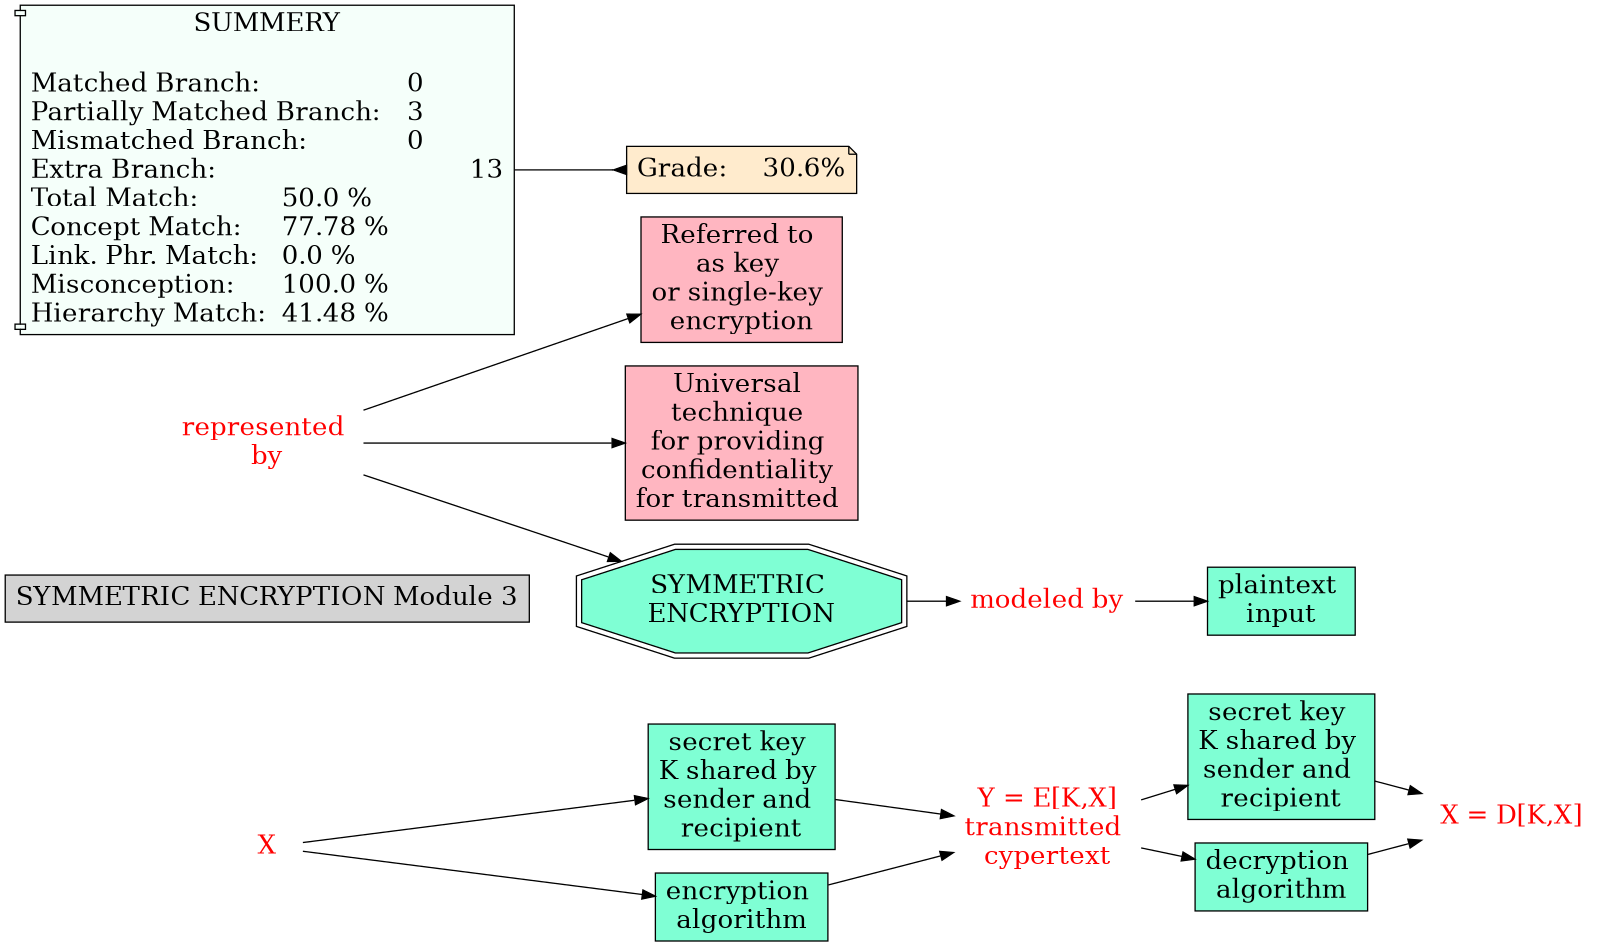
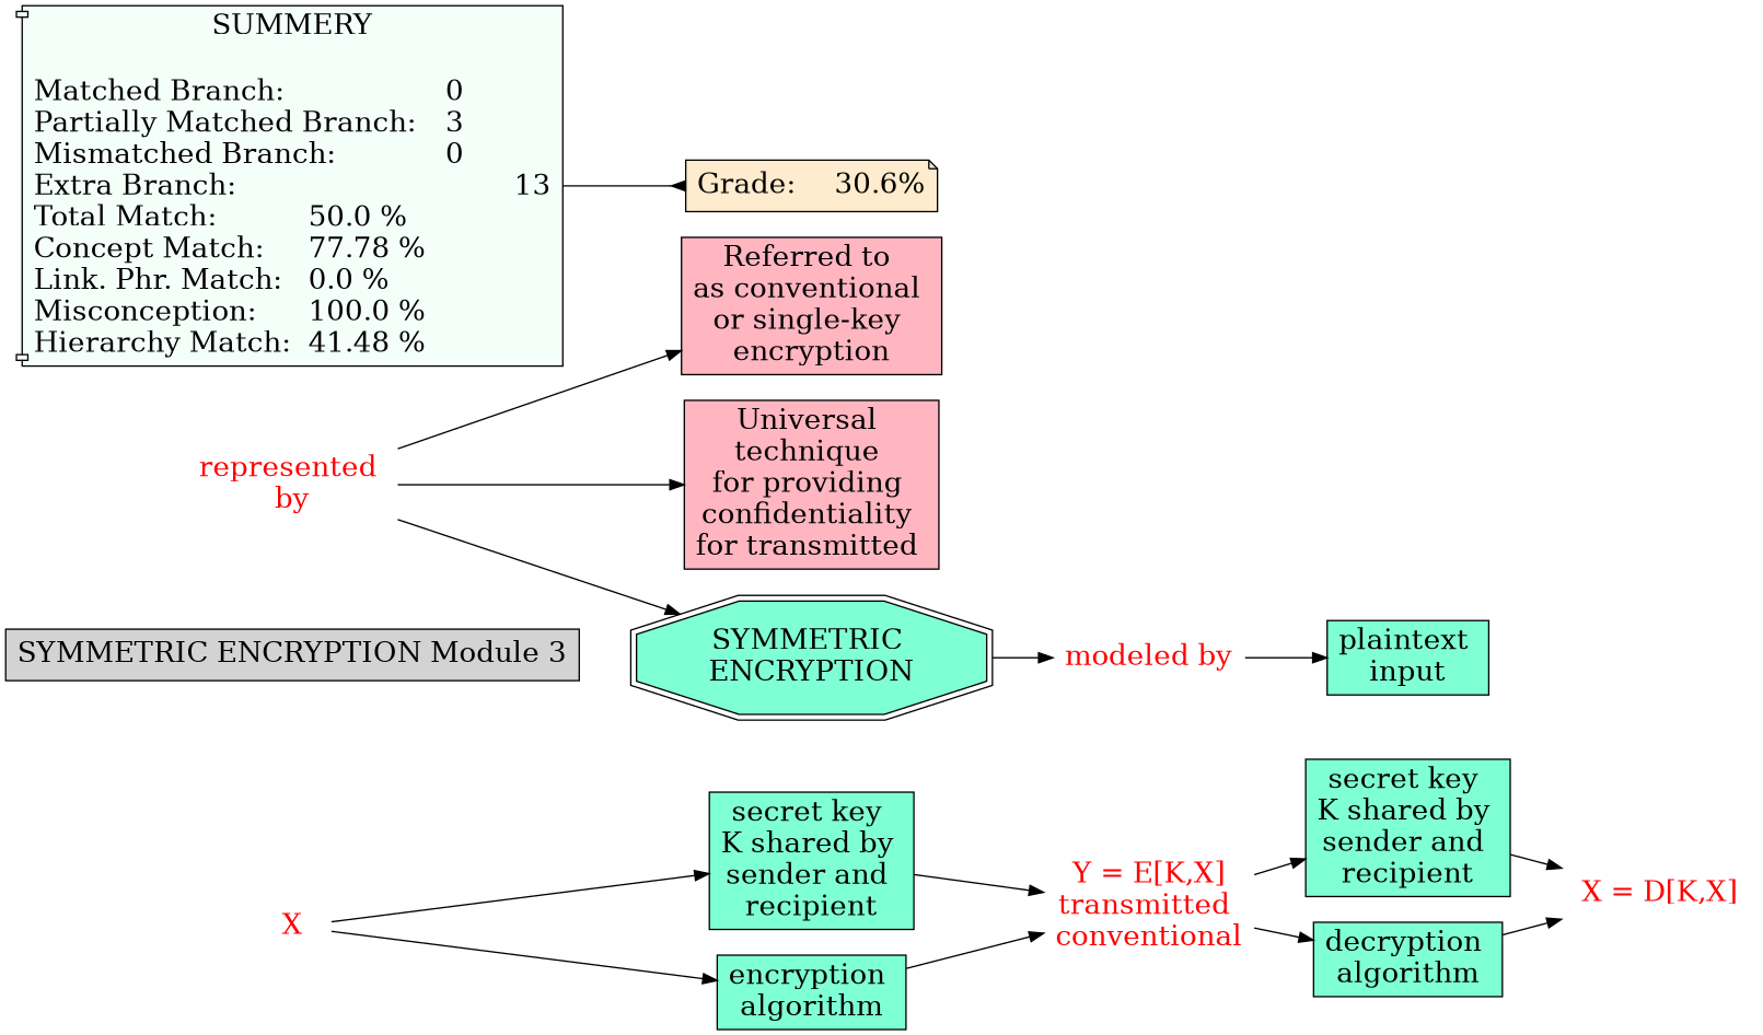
  digraph {
    rankdir=LR
    node [Gsplines=true fontsize=20 shape=rect style=filled]
    edge [constraint=true]
    n1 [fillcolor=aquamarine label="secret key \nK shared by \nsender and \nrecipient"]
-   n2 [fontcolor=red label=" Y = E[K,X] \ntransmitted \ncypertext" shape=none style=""]
+   n2 [fontcolor=red label=" Y = E[K,X] \ntransmitted \nconventional" shape=none style=""]
    n3 [fillcolor=aquamarine label="secret key \nK shared by \nsender and \nrecipient"]
    n4 [fillcolor=aquamarine label="decryption \nalgorithm"]
    n5 [label="SYMMETRIC ENCRYPTION Module 3"]
    n6 [fontcolor=red label=" X = D[K,X] \n" shape=none style=""]
    n7 [fontcolor=red label="represented \nby" shape=none style=""]
-   n8 [fillcolor="#FFB6C1" label="Referred to \nas key \nor single-key \nencryption"]
+   n8 [fillcolor="#FFB6C1" label="Referred to \nas conventional \nor single-key \nencryption"]
    n9 [fillcolor="#FFB6C1" label="Universal \ntechnique \nfor providing \nconfidentiality \nfor transmitted \n"]
    n10 [fillcolor=aquamarine label="SYMMETRIC \nENCRYPTION" shape=doubleoctagon]
    n11 [fontcolor=red label="modeled by\n" shape=none style=""]
    n12 [fillcolor=aquamarine label="plaintext \ninput"]
    n13 [fontcolor=red label=" X " shape=none style=""]
    n14 [fillcolor=aquamarine label="encryption \nalgorithm"]
    n15 [fillcolor="#F5FFFA" label="SUMMERY\n\nMatched Branch:			0\lPartially Matched Branch:	3\lMismatched Branch:		0\lExtra Branch:				13\lTotal Match:		50.0 %\lConcept Match:	77.78 %\lLink. Phr. Match:	0.0 %\lMisconception:	100.0 %\lHierarchy Match:	41.48 %\l" shape=component]
    n16 [fillcolor="#FFEBCD" label="Grade:	30.6%" shape=note]
    n1 -> n2
    n2 -> n3
    n2 -> n4
    n3 -> n6
    n4 -> n6
    n7 -> n8
    n7 -> n9
    n7 -> n10
    n10 -> n11
    n11 -> n12
    n13 -> n1
    n13 -> n14
    n14 -> n2
    n15 -> n16 [arrowhead=inv color=black]
  }
